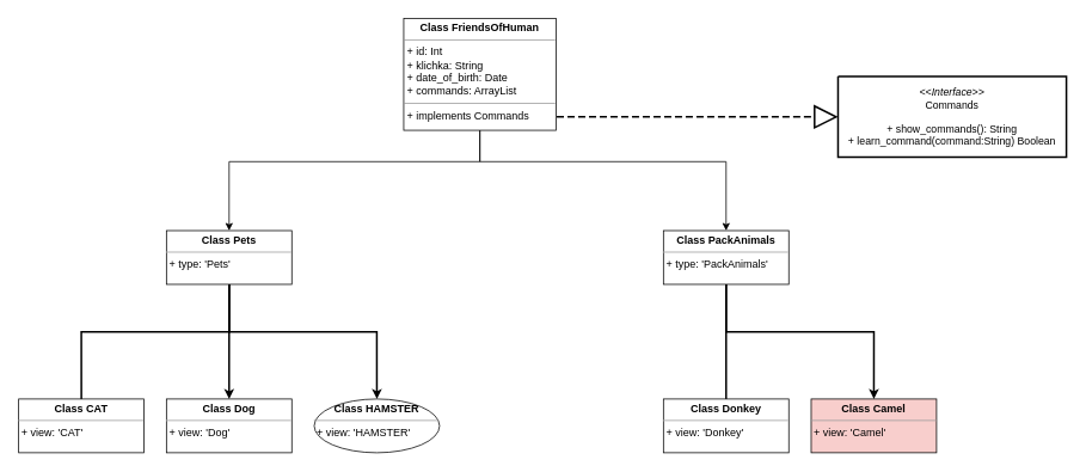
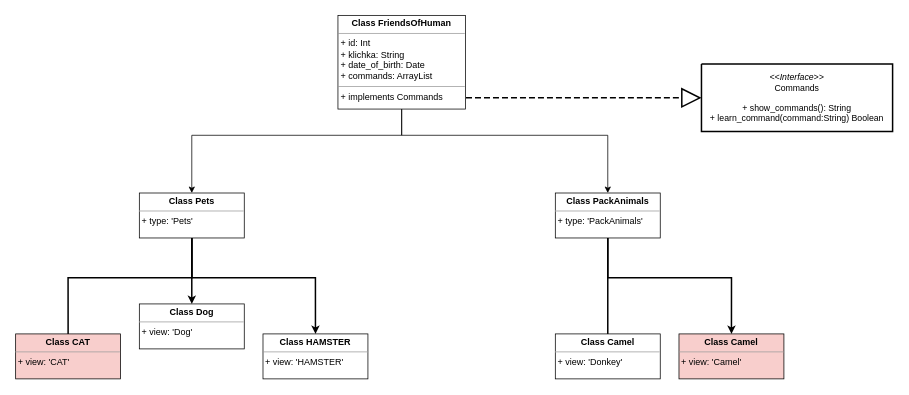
  <mxCell id="0" />
  <mxCell id="1" parent="0" />
  <mxCell id="2" value="&lt;div style=&quot;font-size: 1px&quot;&gt;&lt;font style=&quot;font-size:11.64px;font-family:Helvetica;color:#000000;direction:ltr;letter-spacing:0px;line-height:120%;opacity:1&quot;&gt;&lt;i&gt;&amp;lt;&amp;lt;Interface&amp;gt;&amp;gt;&lt;/i&gt;&lt;/font&gt;&lt;font style=&quot;font-size:11.64px;font-family:Helvetica;color:#000000;direction:ltr;letter-spacing:0px;line-height:120%;opacity:1&quot;&gt;&lt;br/&gt;&lt;/font&gt;&lt;font style=&quot;font-size:11.64px;font-family:Helvetica;color:#000000;direction:ltr;letter-spacing:0px;line-height:120%;opacity:1&quot;&gt;Commands&lt;/font&gt;&lt;font style=&quot;font-size:11.64px;font-family:Helvetica;color:#000000;direction:ltr;letter-spacing:0px;line-height:120%;opacity:1&quot;&gt;&lt;br/&gt;&lt;/font&gt;&lt;font style=&quot;font-size:11.64px;font-family:Helvetica;color:#000000;direction:ltr;letter-spacing:0px;line-height:120%;opacity:1&quot;&gt;&lt;br/&gt;&lt;/font&gt;&lt;font style=&quot;font-size:11.64px;font-family:Helvetica;color:#000000;direction:ltr;letter-spacing:0px;line-height:120%;opacity:1&quot;&gt;+ show_commands(): String&lt;br/&gt;&lt;/font&gt;&lt;font style=&quot;font-size:11.64px;font-family:Helvetica;color:#000000;direction:ltr;letter-spacing:0px;line-height:120%;opacity:1&quot;&gt;+ learn_command(command:String) Boolean&lt;/font&gt;&lt;font style=&quot;font-size:11.64px;font-family:Helvetica;color:#000000;direction:ltr;letter-spacing:0px;line-height:120%;opacity:1&quot;&gt;&lt;br/&gt;&lt;/font&gt;&lt;/div&gt;" style="verticalAlign=middle;align=center;overflow=width;vsdxID=24;fillColor=#ffffff;gradientColor=none;shape=stencil(nZBRDoQgDERP03+WHsHFe5iISyOCQdT19kIaIxq//Jtp3zTpAFaTaUYNUkwx+F6v1EYD+AUpyRkdKCYFqACrzgf9C352LfuxyWRWg1/yhT/nRE5IsZWuZtCSK8CPeI0e/hF+jV7AJM4PO7KWCyr390bSiNtEtQM=);strokeColor=#000000;strokeWidth=2;spacingTop=-3;spacingBottom=-3;spacingLeft=-3;spacingRight=-3;points=[];labelBackgroundColor=none;rounded=0;html=1;whiteSpace=wrap;" parent="1" vertex="1"><mxGeometry x="935" y="85" width="255" height="90" as="geometry" /></mxCell>
  <mxCell id="3" value="" style="vsdxID=27;edgeStyle=none;startArrow=none;endArrow=classic;startSize=5;endSize=5;strokeWidth=2;strokeColor=#000000;spacingTop=0;spacingBottom=0;spacingLeft=0;spacingRight=0;verticalAlign=middle;html=1;labelBackgroundColor=#ffffff;rounded=0;exitX=0.5;exitY=1;exitDx=0;exitDy=0;entryX=0.5;entryY=0;entryDx=0;entryDy=0;" parent="1" source="13" target="16" edge="1"><mxGeometry relative="1" as="geometry"><mxPoint y="165" as="offset" /><Array as="points" /><mxPoint x="255" y="317" as="sourcePoint" /><mxPoint x="255" y="445" as="targetPoint" /></mxGeometry></mxCell>
  <mxCell id="4" value="" style="vsdxID=28;edgeStyle=none;startArrow=none;endArrow=none;startSize=5;endSize=5;strokeWidth=2;strokeColor=#000000;spacingTop=0;spacingBottom=0;spacingLeft=0;spacingRight=0;verticalAlign=middle;html=1;labelBackgroundColor=#ffffff;rounded=0;exitX=0.5;exitY=1;exitDx=0;exitDy=0;entryX=0.5;entryY=0;entryDx=0;entryDy=0;" parent="1" source="13" target="15" edge="1"><mxGeometry relative="1" as="geometry"><mxPoint x="93" y="176" as="offset" /><Array as="points"><mxPoint x="255" y="370.06" /><mxPoint x="89.94" y="370.06" /></Array><mxPoint x="255" y="317" as="sourcePoint" /><mxPoint x="90" y="440" as="targetPoint" /></mxGeometry></mxCell>
  <mxCell id="5" value="" style="vsdxID=29;edgeStyle=none;startArrow=none;endArrow=classic;startSize=5;endSize=5;strokeWidth=2;strokeColor=#000000;spacingTop=0;spacingBottom=0;spacingLeft=0;spacingRight=0;verticalAlign=middle;html=1;labelBackgroundColor=#ffffff;rounded=0;exitX=0.5;exitY=1;exitDx=0;exitDy=0;entryX=0.5;entryY=0;entryDx=0;entryDy=0;" parent="1" source="13" target="17" edge="1"><mxGeometry relative="1" as="geometry"><mxPoint x="-93" y="176" as="offset" /><Array as="points"><mxPoint x="255" y="370.06" /><mxPoint x="419.94" y="370.06" /></Array><mxPoint x="255" y="317" as="sourcePoint" /><mxPoint x="420" y="445" as="targetPoint" /></mxGeometry></mxCell>
  <mxCell id="6" value="" style="vsdxID=30;edgeStyle=none;startArrow=none;endArrow=none;startSize=5;endSize=5;strokeWidth=2;strokeColor=#000000;spacingTop=0;spacingBottom=0;spacingLeft=0;spacingRight=0;verticalAlign=middle;html=1;labelBackgroundColor=#ffffff;rounded=0;exitX=0.5;exitY=1;exitDx=0;exitDy=0;entryX=0.5;entryY=0;entryDx=0;entryDy=0;" parent="1" source="14" target="18" edge="1"><mxGeometry relative="1" as="geometry"><mxPoint y="165" as="offset" /><Array as="points" /><mxPoint x="810" y="317" as="sourcePoint" /><mxPoint x="810" y="445" as="targetPoint" /></mxGeometry></mxCell>
  <mxCell id="7" value="" style="vsdxID=32;edgeStyle=none;startArrow=none;endArrow=classic;startSize=5;endSize=5;strokeWidth=2;strokeColor=#000000;spacingTop=0;spacingBottom=0;spacingLeft=0;spacingRight=0;verticalAlign=middle;html=1;labelBackgroundColor=#ffffff;rounded=0;exitX=0.5;exitY=1;exitDx=0;exitDy=0;entryX=0.5;entryY=0;entryDx=0;entryDy=0;" parent="1" source="14" target="19" edge="1"><mxGeometry relative="1" as="geometry"><mxPoint x="-94" y="176" as="offset" /><Array as="points"><mxPoint x="810" y="370.06" /><mxPoint x="975.06" y="370.06" /></Array><mxPoint x="810" y="317" as="sourcePoint" /><mxPoint x="975" y="445" as="targetPoint" /></mxGeometry></mxCell>
  <mxCell id="8" parent="1" vertex="1"><mxGeometry x="611" y="129" as="geometry" /></mxCell>
  <mxCell id="9" value="" style="vsdxID=33;edgeStyle=none;dashed=1;dashPattern=4.00 2.00;startArrow=none;endFill=0;endArrow=block;startSize=5;endSize=22;strokeWidth=2;strokeColor=#000000;spacingTop=0;spacingBottom=0;spacingLeft=0;spacingRight=0;verticalAlign=middle;html=1;labelBackgroundColor=#ffffff;rounded=0;entryX=0;entryY=0.5;entryDx=0;entryDy=0;entryPerimeter=0;exitX=1.005;exitY=0.88;exitDx=0;exitDy=0;exitPerimeter=0;" parent="1" source="12" target="2" edge="1"><mxGeometry relative="1" as="geometry"><mxPoint x="-162" y="102" as="offset" /><Array as="points" /></mxGeometry></mxCell>
  <mxCell id="10" style="edgeStyle=orthogonalEdgeStyle;rounded=0;orthogonalLoop=1;jettySize=auto;html=1;entryX=0.5;entryY=0;entryDx=0;entryDy=0;exitX=0.5;exitY=1;exitDx=0;exitDy=0;" edge="1" parent="1" source="12" target="13"><mxGeometry relative="1" as="geometry"><mxPoint x="535" y="150" as="sourcePoint" /><Array as="points"><mxPoint x="535" y="180" /><mxPoint x="255" y="180" /></Array></mxGeometry></mxCell>
  <mxCell id="11" style="edgeStyle=orthogonalEdgeStyle;rounded=0;orthogonalLoop=1;jettySize=auto;html=1;entryX=0.5;entryY=0;entryDx=0;entryDy=0;exitX=0.5;exitY=1;exitDx=0;exitDy=0;" edge="1" parent="1" source="12" target="14"><mxGeometry relative="1" as="geometry"><mxPoint x="535" y="160" as="sourcePoint" /><Array as="points"><mxPoint x="535" y="180" /><mxPoint x="810" y="180" /></Array></mxGeometry></mxCell>
  <mxCell id="12" value="&lt;p style=&quot;margin:0px;margin-top:4px;text-align:center;&quot;&gt;&lt;b&gt;Class FriendsOfHuman&lt;/b&gt;&lt;/p&gt;&lt;hr size=&quot;1&quot;&gt;&lt;p style=&quot;margin:0px;margin-left:4px;&quot;&gt;+ id: Int&lt;/p&gt;&lt;p style=&quot;margin:0px;margin-left:4px;&quot;&gt;+ klichka: String&lt;/p&gt;&lt;p style=&quot;margin:0px;margin-left:4px;&quot;&gt;+ date_of_birth: Date&lt;/p&gt;&lt;p style=&quot;margin:0px;margin-left:4px;&quot;&gt;+ commands: ArrayList&lt;/p&gt;&lt;hr size=&quot;1&quot;&gt;&lt;p style=&quot;margin:0px;margin-left:4px;&quot;&gt;+ implements Commands&lt;/p&gt;" style="verticalAlign=top;align=left;overflow=fill;fontSize=12;fontFamily=Helvetica;html=1;whiteSpace=wrap;" vertex="1" parent="1"><mxGeometry x="450" y="20" width="170" height="125" as="geometry" /></mxCell>
  <mxCell id="13" value="&lt;p style=&quot;margin:0px;margin-top:4px;text-align:center;&quot;&gt;&lt;b&gt;Class Pets&lt;/b&gt;&lt;/p&gt;&lt;hr size=&quot;1&quot;&gt;&lt;div style=&quot;height:2px;&quot;&gt;&amp;nbsp;+ type: 'Pets'&lt;/div&gt;" style="verticalAlign=top;align=left;overflow=fill;fontSize=12;fontFamily=Helvetica;html=1;whiteSpace=wrap;" vertex="1" parent="1"><mxGeometry x="185" y="257" width="140" height="60" as="geometry" /></mxCell>
  <mxCell id="14" value="&lt;p style=&quot;margin:0px;margin-top:4px;text-align:center;&quot;&gt;&lt;b&gt;Class PackAnimals&lt;/b&gt;&lt;/p&gt;&lt;hr size=&quot;1&quot;&gt;&lt;div style=&quot;height:2px;&quot;&gt;&amp;nbsp;+ type: 'PackAnimals'&lt;/div&gt;" style="verticalAlign=top;align=left;overflow=fill;fontSize=12;fontFamily=Helvetica;html=1;whiteSpace=wrap;" vertex="1" parent="1"><mxGeometry x="740" y="257" width="140" height="60" as="geometry" /></mxCell>
- <mxCell id="15" value="&lt;p style=&quot;margin:0px;margin-top:4px;text-align:center;&quot;&gt;&lt;b&gt;Class CAT&lt;/b&gt;&lt;/p&gt;&lt;hr size=&quot;1&quot;&gt;&lt;div style=&quot;height:2px;&quot;&gt;&amp;nbsp;+ view: 'CAT'&lt;/div&gt;" style="verticalAlign=top;align=left;overflow=fill;fontSize=12;fontFamily=Helvetica;html=1;whiteSpace=wrap;" vertex="1" parent="1"><mxGeometry x="20" y="445" width="140" height="60" as="geometry" /></mxCell>
- <mxCell id="16" value="&lt;p style=&quot;margin:0px;margin-top:4px;text-align:center;&quot;&gt;&lt;b&gt;Class Dog&lt;/b&gt;&lt;/p&gt;&lt;hr size=&quot;1&quot;&gt;&lt;div style=&quot;height:2px;&quot;&gt;&amp;nbsp;+ view: 'Dog'&lt;/div&gt;" style="verticalAlign=top;align=left;overflow=fill;fontSize=12;fontFamily=Helvetica;html=1;whiteSpace=wrap;" vertex="1" parent="1"><mxGeometry x="185" y="445" width="140" height="60" as="geometry" /></mxCell>
- <mxCell id="17" value="&lt;p style=&quot;margin:0px;margin-top:4px;text-align:center;&quot;&gt;&lt;b&gt;Class HAMSTER&lt;/b&gt;&lt;/p&gt;&lt;hr size=&quot;1&quot;&gt;&lt;div style=&quot;height:2px;&quot;&gt;&amp;nbsp;+ view: 'HAMSTER'&lt;/div&gt;" style="ellipse;verticalAlign=top;align=left;overflow=fill;fontSize=12;fontFamily=Helvetica;html=1;whiteSpace=wrap;" vertex="1" parent="1"><mxGeometry x="350" y="445" width="140" height="60" as="geometry" /></mxCell>
- <mxCell id="18" value="&lt;p style=&quot;margin:0px;margin-top:4px;text-align:center;&quot;&gt;&lt;b&gt;Class Donkey&lt;/b&gt;&lt;/p&gt;&lt;hr size=&quot;1&quot;&gt;&lt;div style=&quot;height:2px;&quot;&gt;&amp;nbsp;+ view: 'Donkey'&lt;/div&gt;" style="verticalAlign=top;align=left;overflow=fill;fontSize=12;fontFamily=Helvetica;html=1;whiteSpace=wrap;" vertex="1" parent="1"><mxGeometry x="740" y="445" width="140" height="60" as="geometry" /></mxCell>
+ <mxCell id="15" value="&lt;p style=&quot;margin:0px;margin-top:4px;text-align:center;&quot;&gt;&lt;b&gt;Class CAT&lt;/b&gt;&lt;/p&gt;&lt;hr size=&quot;1&quot;&gt;&lt;div style=&quot;height:2px;&quot;&gt;&amp;nbsp;+ view: 'CAT'&lt;/div&gt;" style="verticalAlign=top;align=left;overflow=fill;fontSize=12;fontFamily=Helvetica;html=1;whiteSpace=wrap;fillColor=#f8cecc;" vertex="1" parent="1"><mxGeometry x="20" y="445" width="140" height="60" as="geometry" /></mxCell>
+ <mxCell id="16" value="&lt;p style=&quot;margin:0px;margin-top:4px;text-align:center;&quot;&gt;&lt;b&gt;Class Dog&lt;/b&gt;&lt;/p&gt;&lt;hr size=&quot;1&quot;&gt;&lt;div style=&quot;height:2px;&quot;&gt;&amp;nbsp;+ view: 'Dog'&lt;/div&gt;" style="verticalAlign=top;align=left;overflow=fill;fontSize=12;fontFamily=Helvetica;html=1;whiteSpace=wrap;" vertex="1" parent="1"><mxGeometry x="185" y="405" width="140" height="60" as="geometry" /></mxCell>
+ <mxCell id="17" value="&lt;p style=&quot;margin:0px;margin-top:4px;text-align:center;&quot;&gt;&lt;b&gt;Class HAMSTER&lt;/b&gt;&lt;/p&gt;&lt;hr size=&quot;1&quot;&gt;&lt;div style=&quot;height:2px;&quot;&gt;&amp;nbsp;+ view: 'HAMSTER'&lt;/div&gt;" style="verticalAlign=top;align=left;overflow=fill;fontSize=12;fontFamily=Helvetica;html=1;whiteSpace=wrap;" vertex="1" parent="1"><mxGeometry x="350" y="445" width="140" height="60" as="geometry" /></mxCell>
+ <mxCell id="18" value="&lt;p style=&quot;margin:0px;margin-top:4px;text-align:center;&quot;&gt;&lt;b&gt;Class Camel&lt;/b&gt;&lt;/p&gt;&lt;hr size=&quot;1&quot;&gt;&lt;div style=&quot;height:2px;&quot;&gt;&amp;nbsp;+ view: 'Donkey'&lt;/div&gt;" style="verticalAlign=top;align=left;overflow=fill;fontSize=12;fontFamily=Helvetica;html=1;whiteSpace=wrap;" vertex="1" parent="1"><mxGeometry x="740" y="445" width="140" height="60" as="geometry" /></mxCell>
  <mxCell id="19" value="&lt;p style=&quot;margin:0px;margin-top:4px;text-align:center;&quot;&gt;&lt;b&gt;Class Camel&lt;/b&gt;&lt;/p&gt;&lt;hr size=&quot;1&quot;&gt;&lt;div style=&quot;height:2px;&quot;&gt;&amp;nbsp;+ view: 'Camel'&lt;/div&gt;" style="verticalAlign=top;align=left;overflow=fill;fontSize=12;fontFamily=Helvetica;html=1;whiteSpace=wrap;fillColor=#f8cecc;" vertex="1" parent="1"><mxGeometry x="905" y="445" width="140" height="60" as="geometry" /></mxCell>
